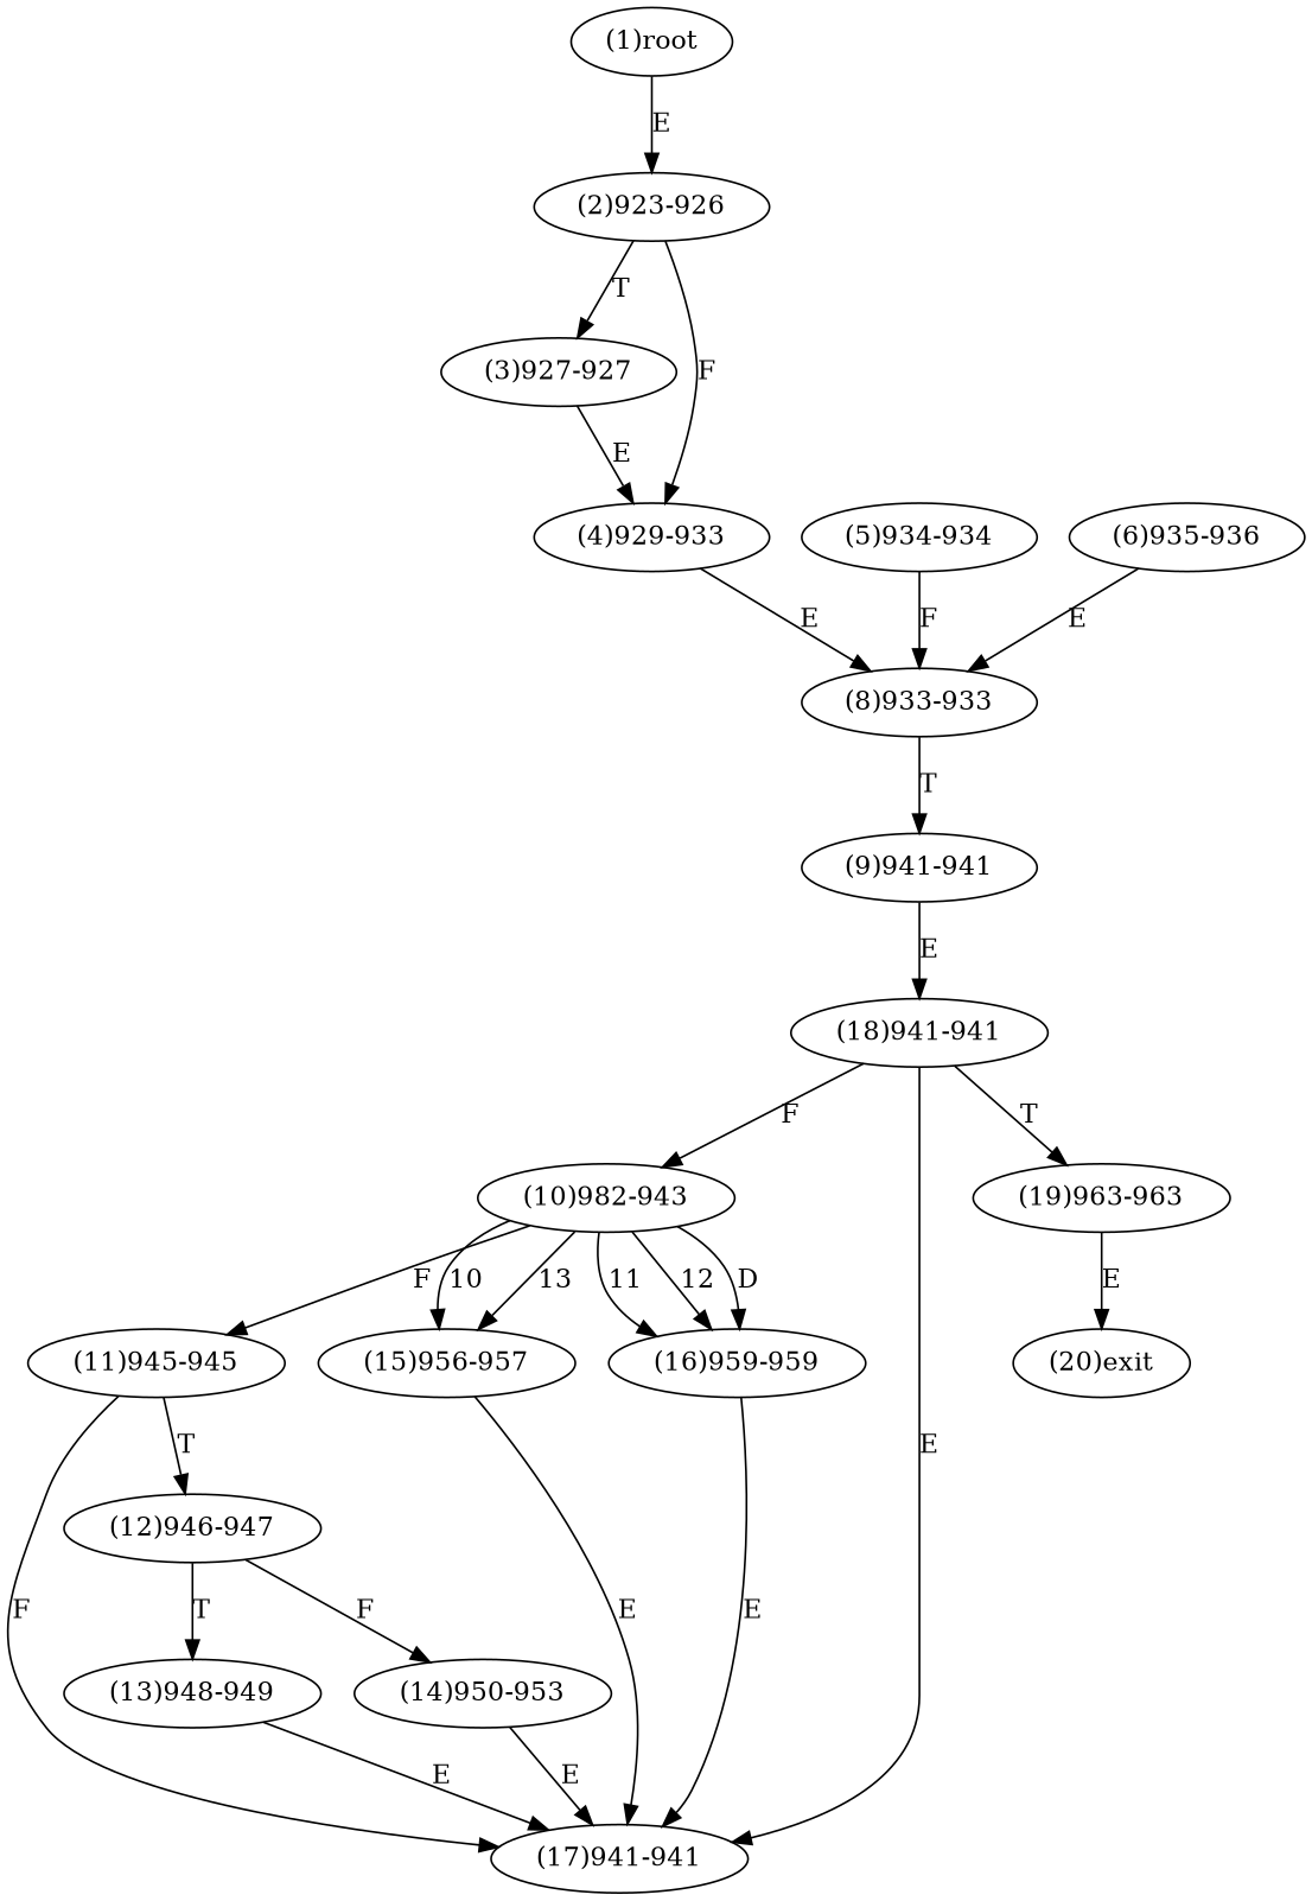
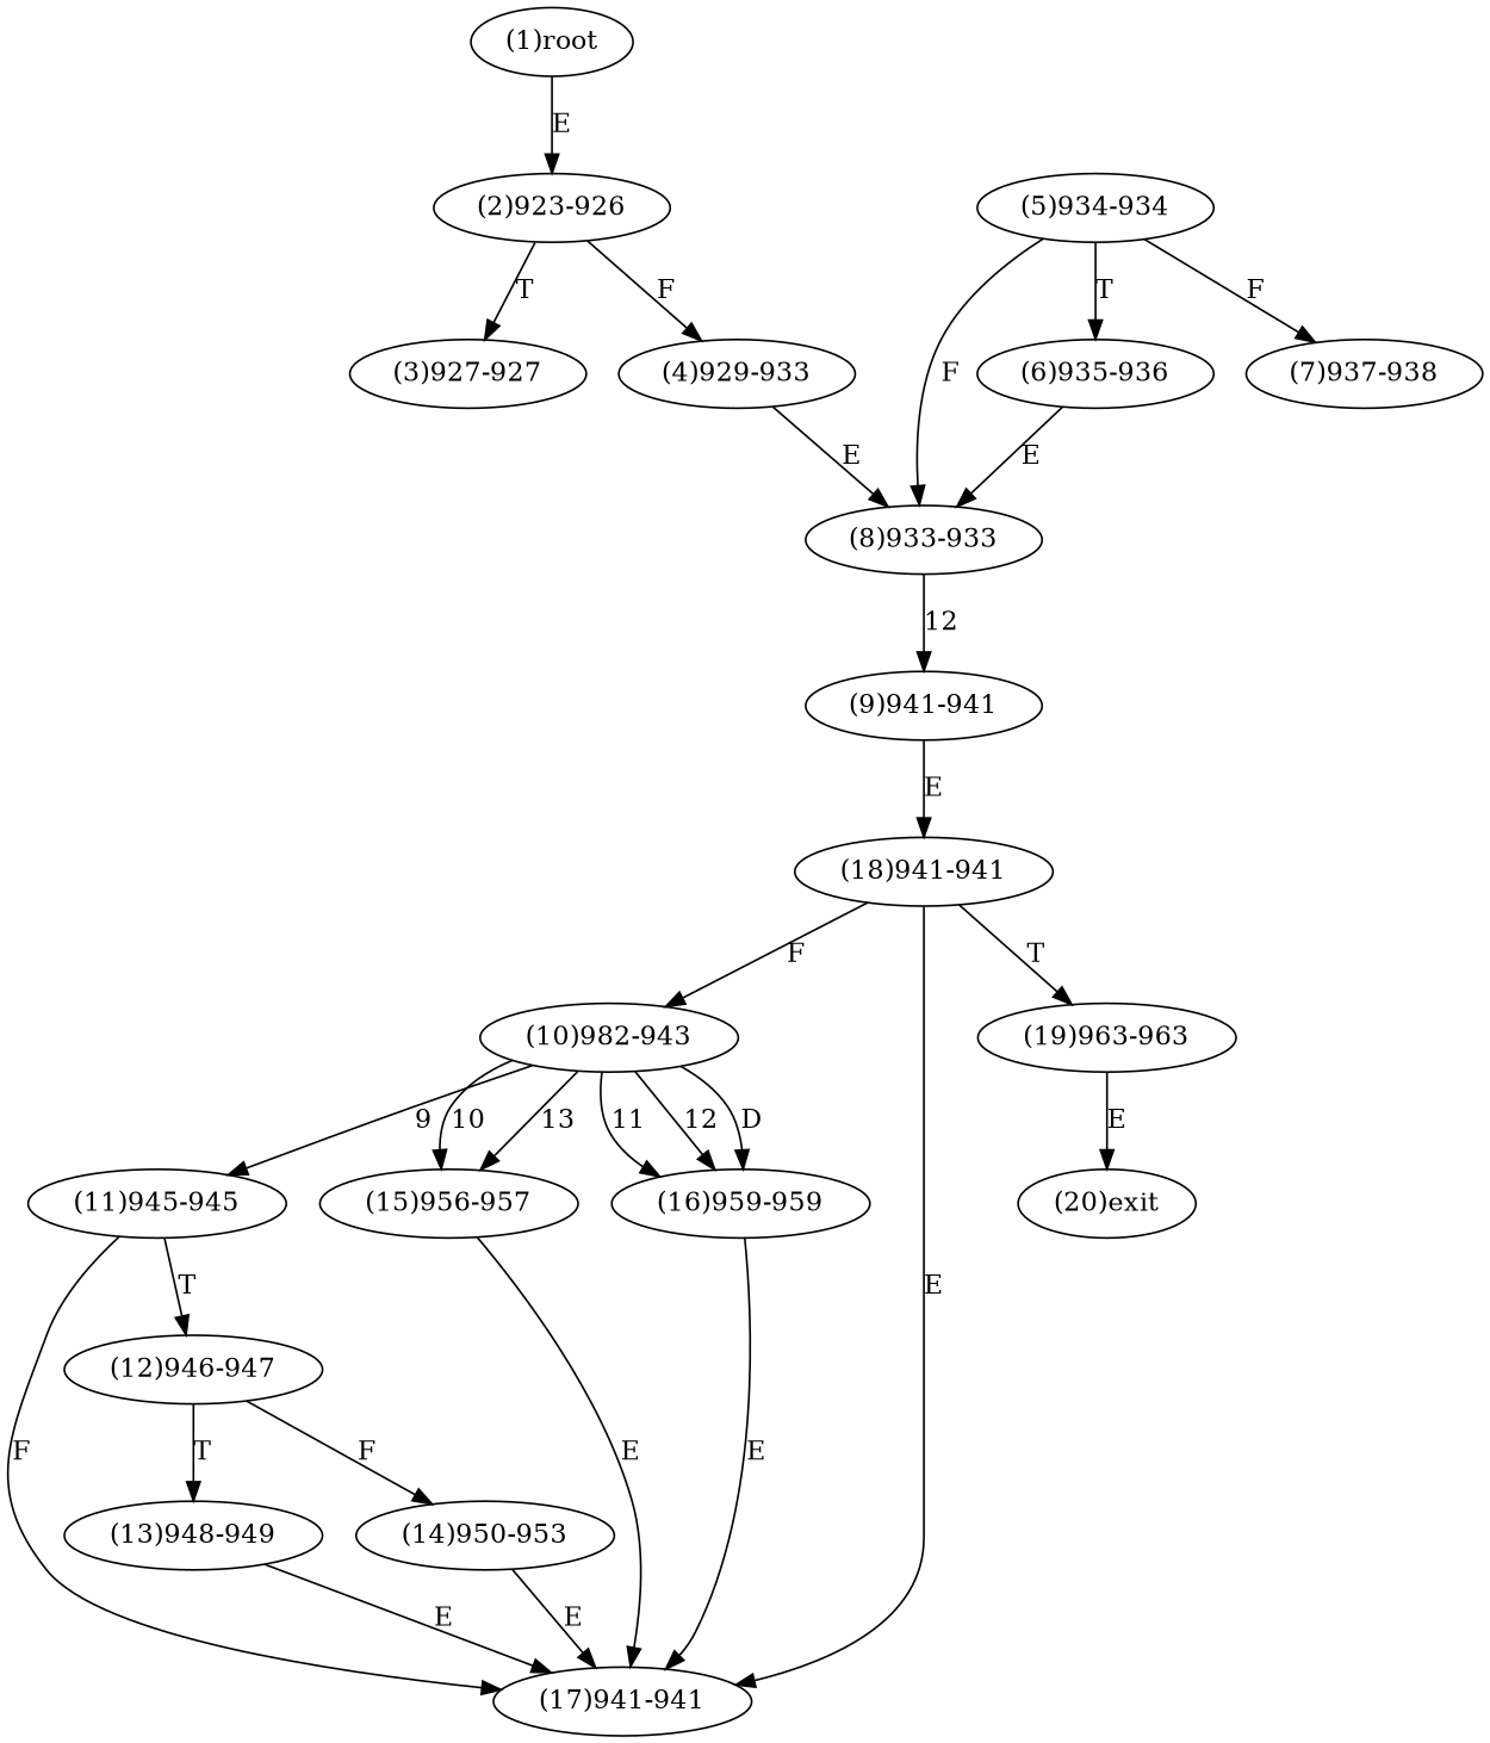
  digraph {
    n1 [label="(1)root"]
    n2 [label="(2)923-926"]
    n3 [label="(3)927-927"]
    n4 [label="(4)929-933"]
    n5 [label="(8)933-933"]
    n6 [label="(9)941-941"]
    n7 [label="(5)934-934"]
    n8 [label="(6)935-936"]
+   n9 [label="(7)937-938"]
    n10 [label="(18)941-941"]
    n11 [label="(10)982-943"]
    n12 [label="(17)941-941"]
    n13 [label="(19)963-963"]
    n14 [label="(11)945-945"]
    n15 [label="(15)956-957"]
    n16 [label="(16)959-959"]
    n17 [label="(12)946-947"]
    n18 [label="(13)948-949"]
    n19 [label="(14)950-953"]
    n20 [label="(20)exit"]
    n1 -> n2 [label=E]
    n2 -> n3 [label=T]
    n2 -> n4 [label=F]
-   n3 -> n4 [label=E]
    n4 -> n5 [label=E]
-   n5 -> n6 [label=T]
+   n5 -> n6 [label=12]
    n6 -> n10 [label=E]
    n7 -> n5 [label=F]
+   n7 -> n8 [label=T]
+   n7 -> n9 [label=F]
    n8 -> n5 [label=E]
    n10 -> n11 [label=F]
    n10 -> n12 [label=E]
    n10 -> n13 [label=T]
-   n11 -> n14 [label=F]
+   n11 -> n14 [label=9]
    n11 -> n15 [label=10]
    n11 -> n15 [label=13]
    n11 -> n16 [label=11]
    n11 -> n16 [label=12]
    n11 -> n16 [label=D]
    n13 -> n20 [label=E]
    n14 -> n12 [label=F]
    n14 -> n17 [label=T]
    n15 -> n12 [label=E]
    n16 -> n12 [label=E]
    n17 -> n18 [label=T]
    n17 -> n19 [label=F]
    n18 -> n12 [label=E]
    n19 -> n12 [label=E]
  }
